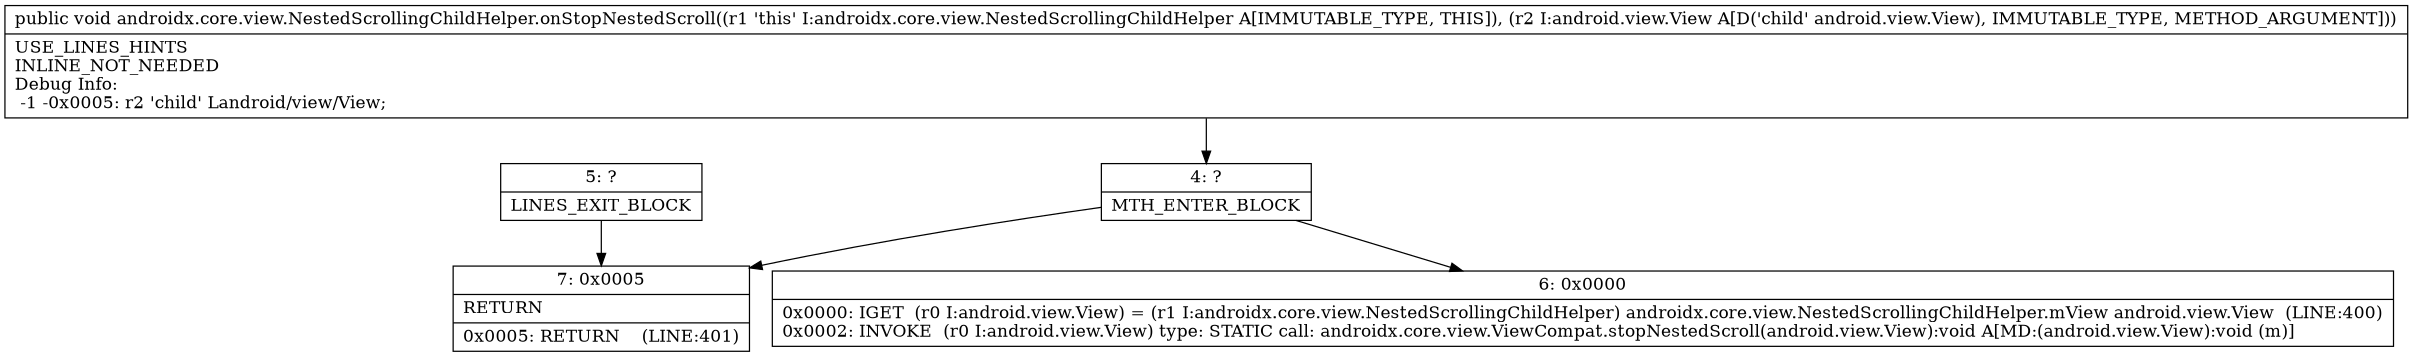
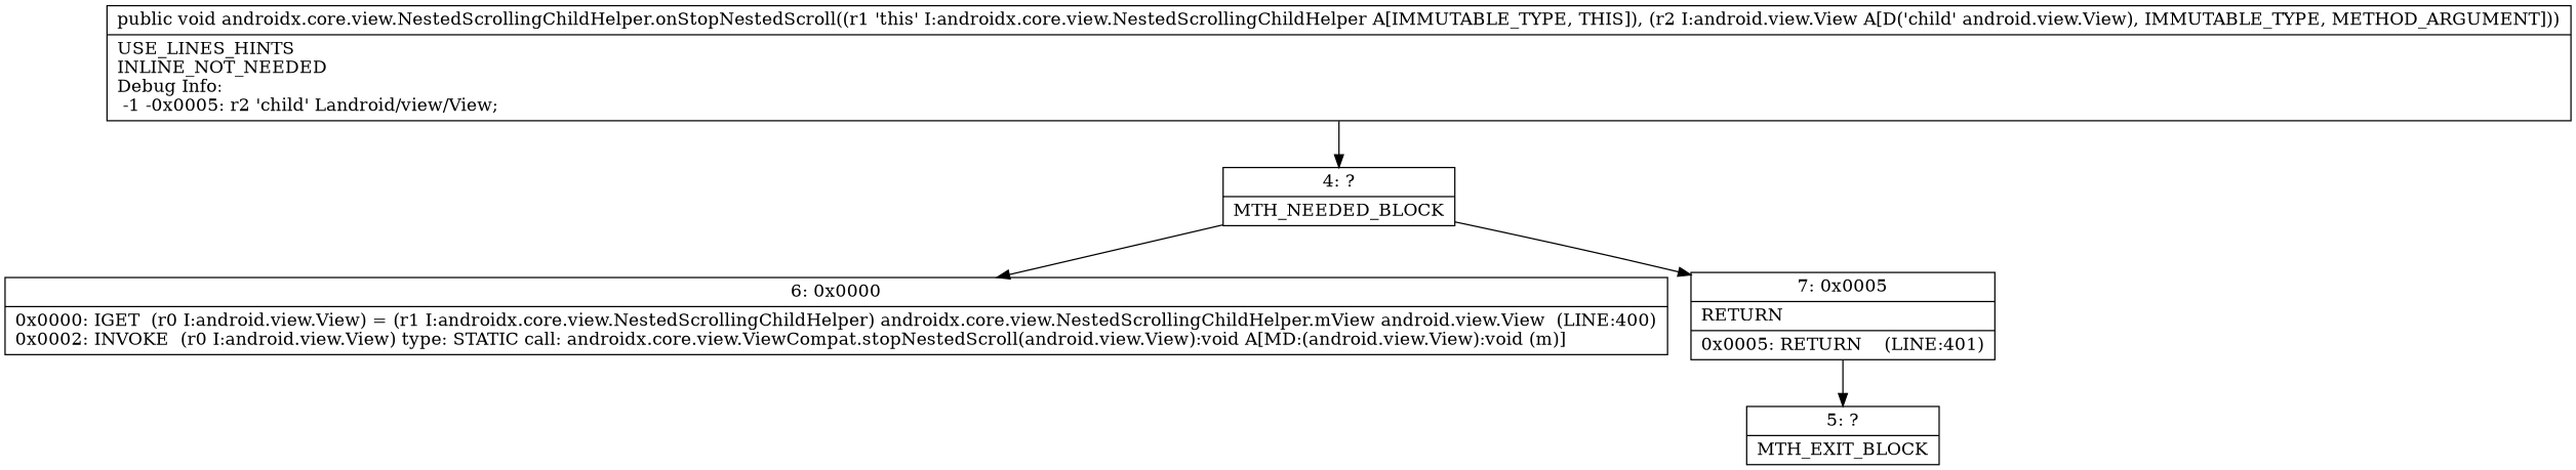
  digraph {
    node [shape=record]
-   n1 [label="{4\:\ ?|MTH_ENTER_BLOCK\l}"]
+   n1 [label="{4\:\ ?|MTH_NEEDED_BLOCK\l}"]
    n2 [label="{6\:\ 0x0000|0x0000: IGET  (r0 I:android.view.View) = (r1 I:androidx.core.view.NestedScrollingChildHelper) androidx.core.view.NestedScrollingChildHelper.mView android.view.View  (LINE:400)\l0x0002: INVOKE  (r0 I:android.view.View) type: STATIC call: androidx.core.view.ViewCompat.stopNestedScroll(android.view.View):void A[MD:(android.view.View):void (m)]\l}"]
    n3 [label="{7\:\ 0x0005|RETURN\l|0x0005: RETURN    (LINE:401)\l}"]
-   n4 [label="{5\:\ ?|LINES_EXIT_BLOCK\l}"]
+   n4 [label="{5\:\ ?|MTH_EXIT_BLOCK\l}"]
    n5 [label="{public void androidx.core.view.NestedScrollingChildHelper.onStopNestedScroll((r1 'this' I:androidx.core.view.NestedScrollingChildHelper A[IMMUTABLE_TYPE, THIS]), (r2 I:android.view.View A[D('child' android.view.View), IMMUTABLE_TYPE, METHOD_ARGUMENT]))  | USE_LINES_HINTS\lINLINE_NOT_NEEDED\lDebug Info:\l  \-1 \-0x0005: r2 'child' Landroid\/view\/View;\l}"]
    n1 -> n2
    n1 -> n3
-   n4 -> n3
+   n3 -> n4
    n5 -> n1
  }
